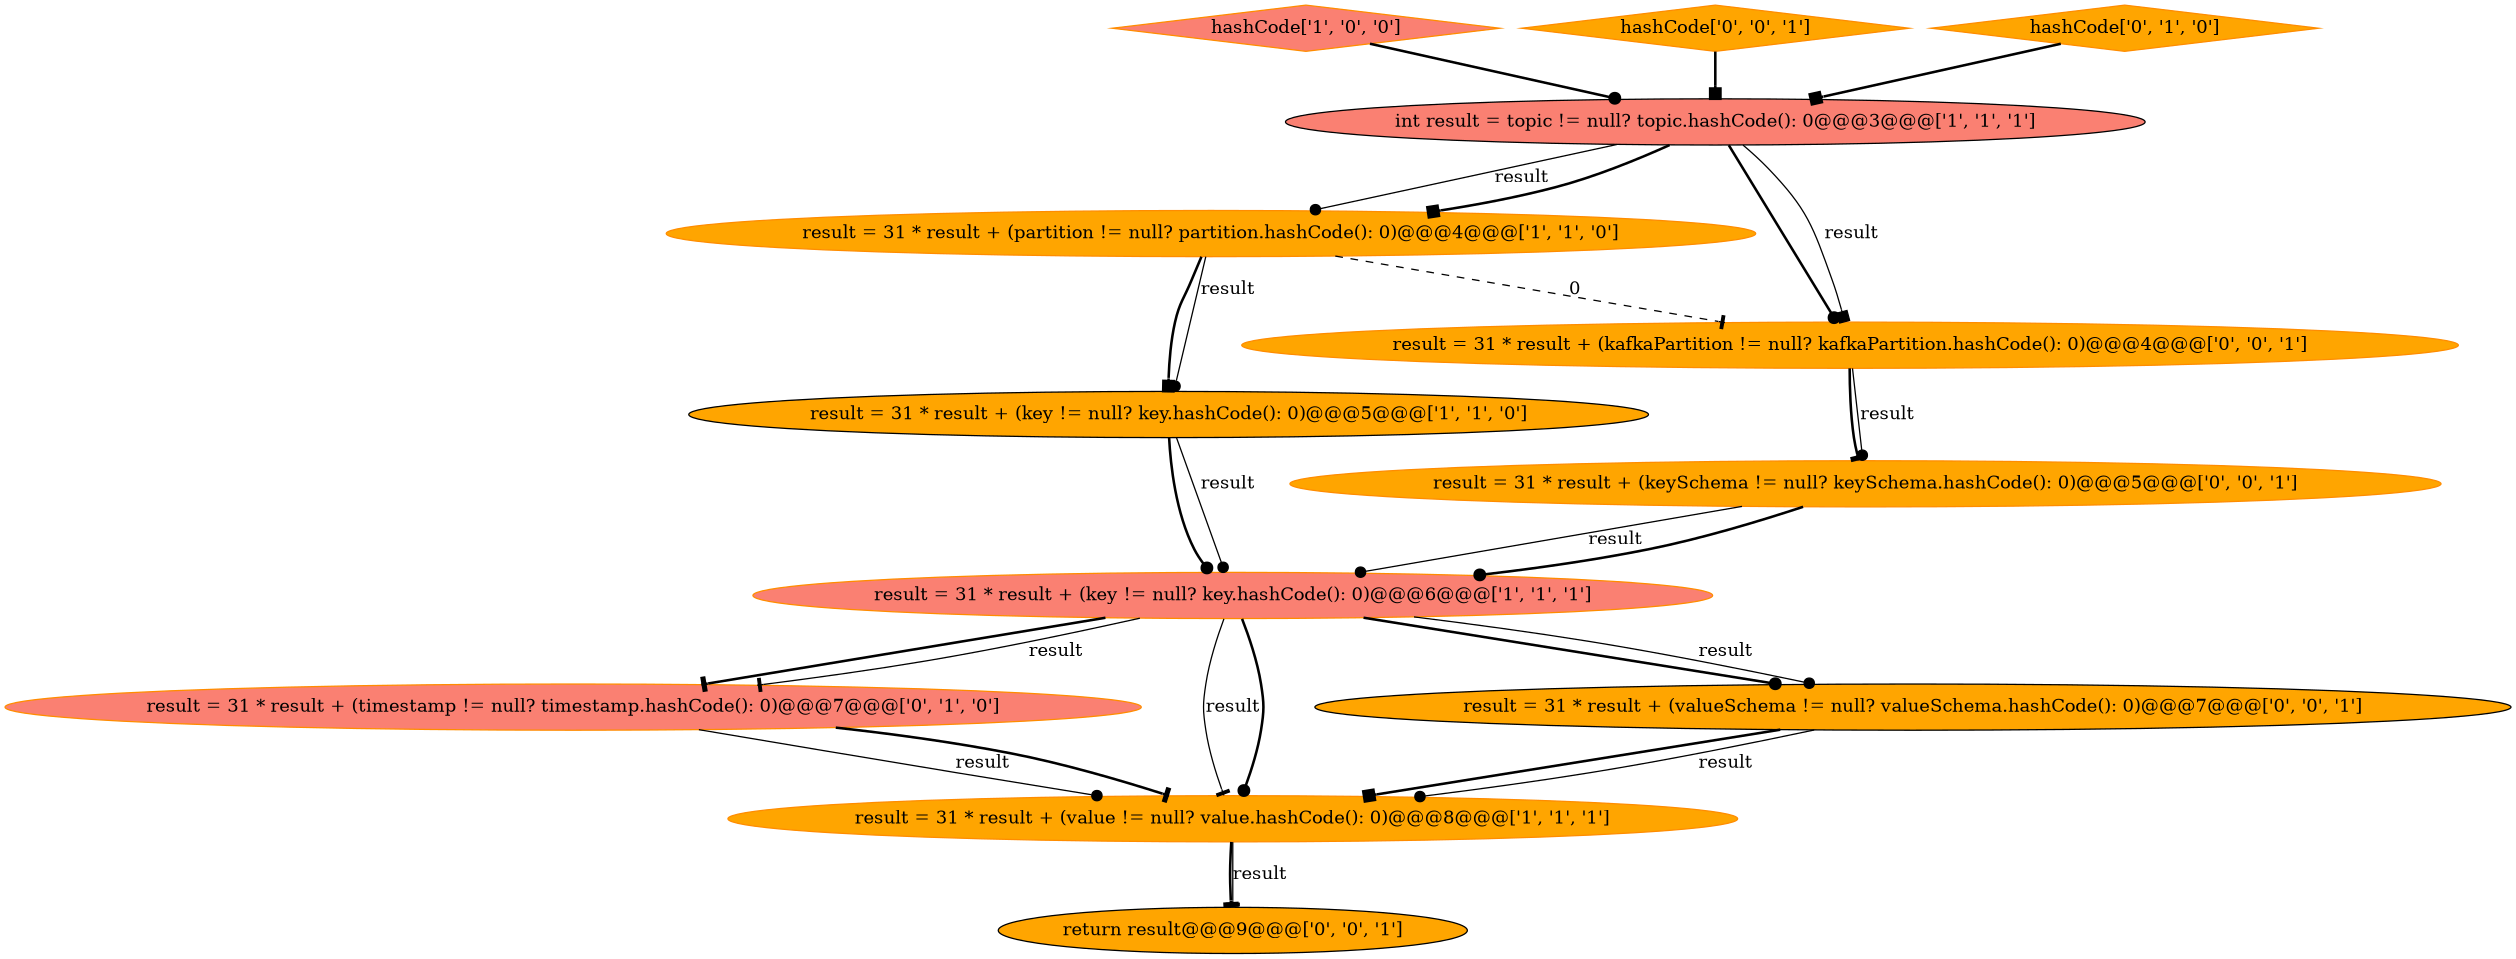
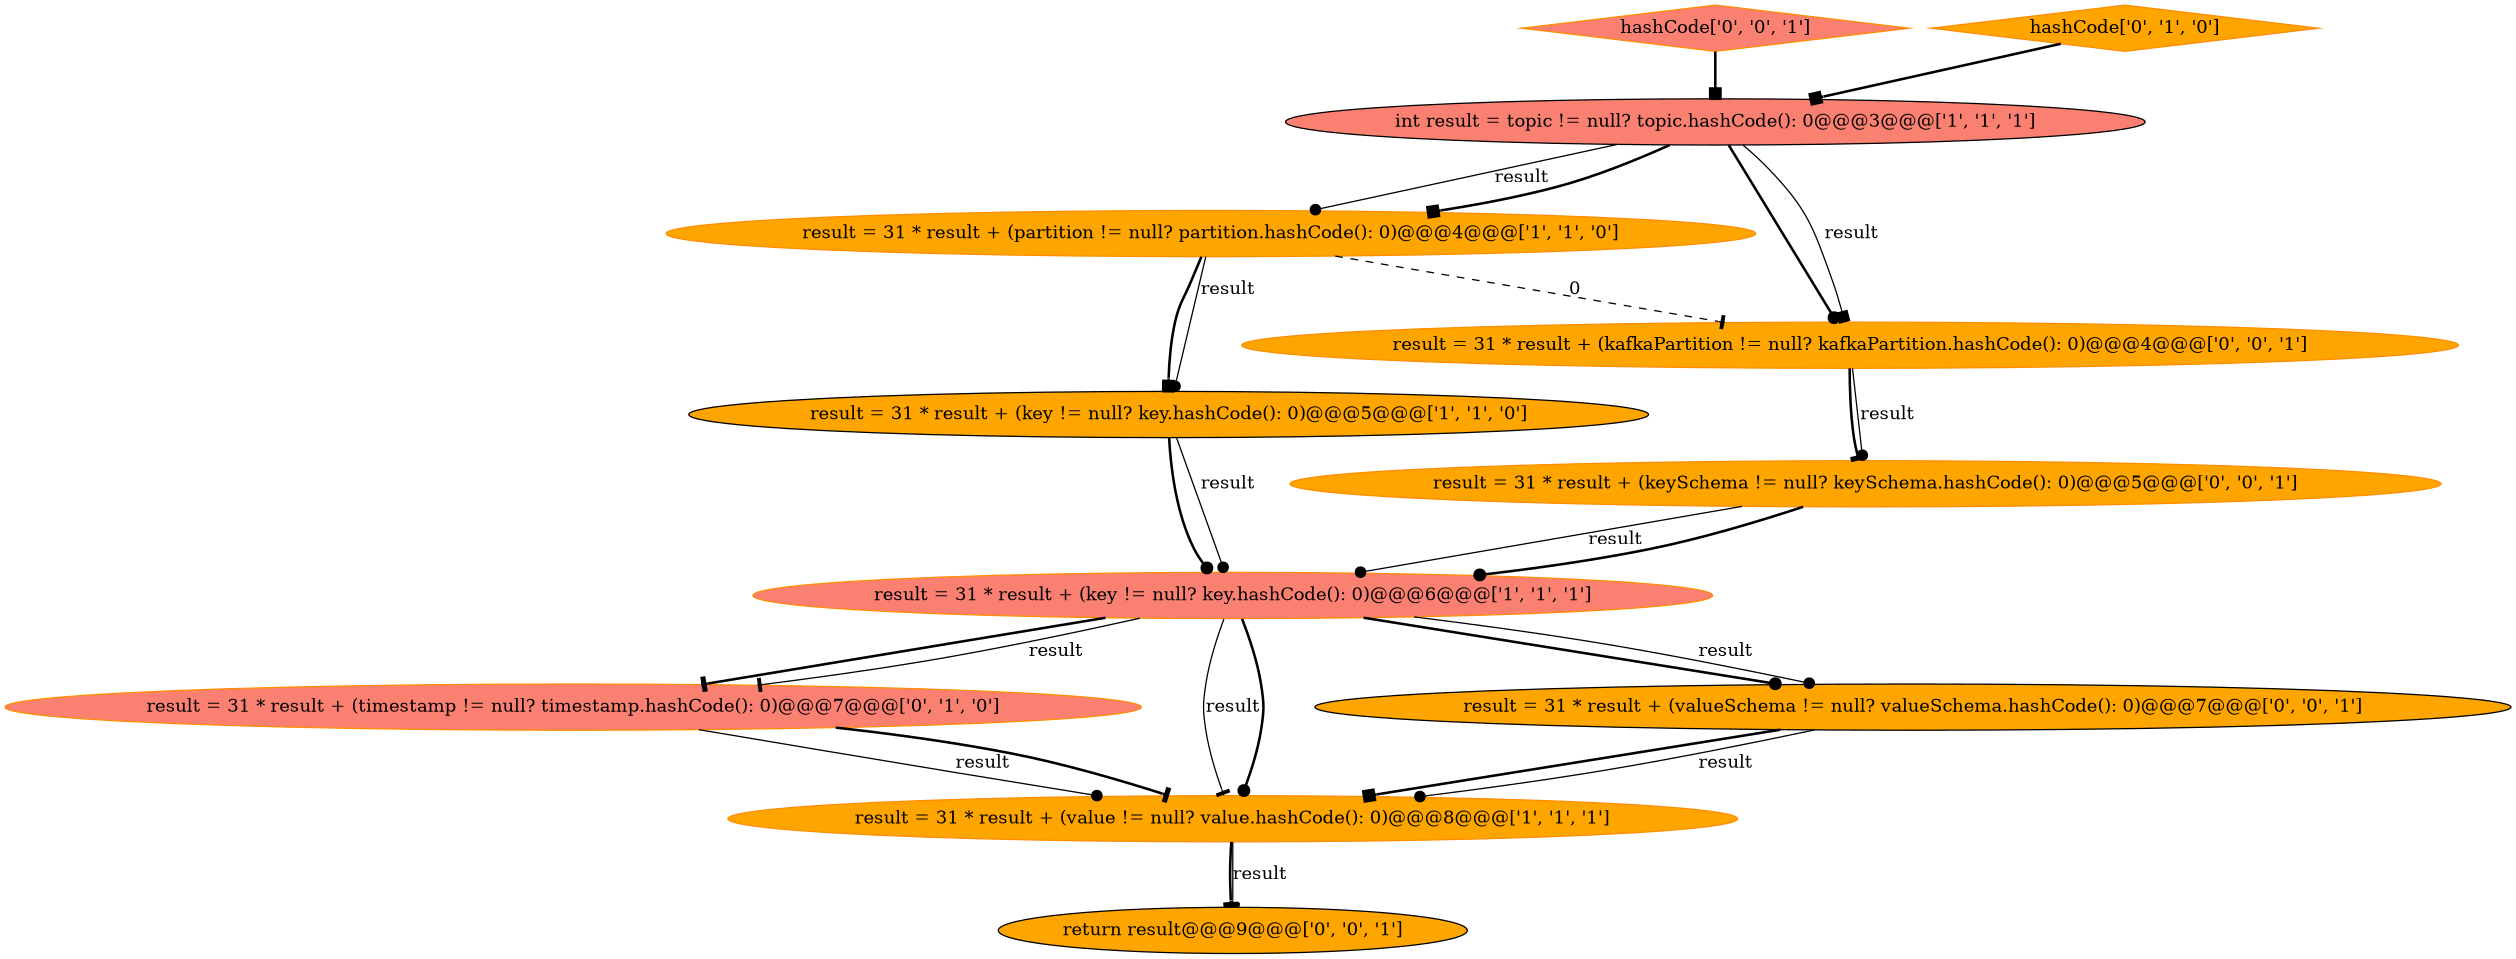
  digraph {
    node [color=darkorange fillcolor=orange shape=ellipse style=filled]
    edge [arrowhead=dot style=bold]
    n1 [fillcolor=salmon label="result = 31 * result + (timestamp != null? timestamp.hashCode(): 0)@@@7@@@['0', '1', '0']"]
    n2 [label="result = 31 * result + (value != null? value.hashCode(): 0)@@@8@@@['1', '1', '1']"]
    n3 [color=black label="return result@@@9@@@['0', '0', '1']"]
    n4 [label="result = 31 * result + (keySchema != null? keySchema.hashCode(): 0)@@@5@@@['0', '0', '1']"]
    n5 [fillcolor=salmon label="result = 31 * result + (key != null? key.hashCode(): 0)@@@6@@@['1', '1', '1']"]
    n6 [color=black label="result = 31 * result + (valueSchema != null? valueSchema.hashCode(): 0)@@@7@@@['0', '0', '1']"]
    n7 [color=black fillcolor=salmon label="int result = topic != null? topic.hashCode(): 0@@@3@@@['1', '1', '1']"]
    n8 [label="result = 31 * result + (partition != null? partition.hashCode(): 0)@@@4@@@['1', '1', '0']"]
    n9 [label="result = 31 * result + (kafkaPartition != null? kafkaPartition.hashCode(): 0)@@@4@@@['0', '0', '1']"]
    n10 [color=black label="result = 31 * result + (key != null? key.hashCode(): 0)@@@5@@@['1', '1', '0']"]
-   n11 [fillcolor=salmon label="hashCode['1', '0', '0']" shape=diamond]
-   n12 [label="hashCode['0', '0', '1']" shape=diamond]
+   n12 [fillcolor=salmon label="hashCode['0', '0', '1']" shape=diamond]
    n13 [label="hashCode['0', '1', '0']" shape=diamond]
    n1 -> n2 [label=result style=solid]
    n1 -> n2 [arrowhead=tee]
    n2 -> n3 [arrowhead=tee]
    n2 -> n3 [arrowhead=tee label=result style=solid]
    n4 -> n5 [label=result style=solid]
    n4 -> n5
    n5 -> n1 [arrowhead=tee]
    n5 -> n1 [arrowhead=tee label=result style=solid]
    n5 -> n2 [arrowhead=tee label=result style=solid]
    n5 -> n2
    n5 -> n6
    n5 -> n6 [label=result style=solid]
    n6 -> n2 [arrowhead=box]
    n6 -> n2 [label=result style=solid]
    n7 -> n8 [label=result style=solid]
    n7 -> n8 [arrowhead=box]
    n7 -> n9
    n7 -> n9 [arrowhead=box label=result style=solid]
    n8 -> n9 [arrowhead=tee label=0 style=dashed]
    n8 -> n10 [label=result style=solid]
    n8 -> n10 [arrowhead=box]
    n9 -> n4 [label=result style=solid]
    n9 -> n4 [arrowhead=tee]
    n10 -> n5
    n10 -> n5 [label=result style=solid]
-   n11 -> n7
    n12 -> n7 [arrowhead=box]
    n13 -> n7 [arrowhead=box]
  }
